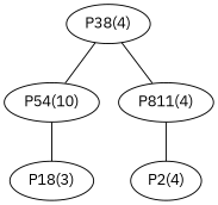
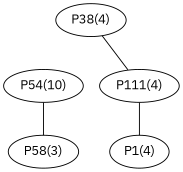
  graph {
    fontname="IBM Plex Sans"
    node [fontname="IBM Plex Sans"]
    edge [fontname="IBM Plex Sans"]
    "P38(4)"
    "P54(10)"
-   "P111(4)" [label="P811(4)"]
-   "P58(3)" [label="P18(3)"]
-   "P2(4)"
-   "P38(4)" -- "P54(10)"
+   "P111(4)"
+   "P58(3)"
+   "P2(4)" [label="P1(4)"]
    "P38(4)" -- "P111(4)"
    "P54(10)" -- "P58(3)"
    "P111(4)" -- "P2(4)"
  }
